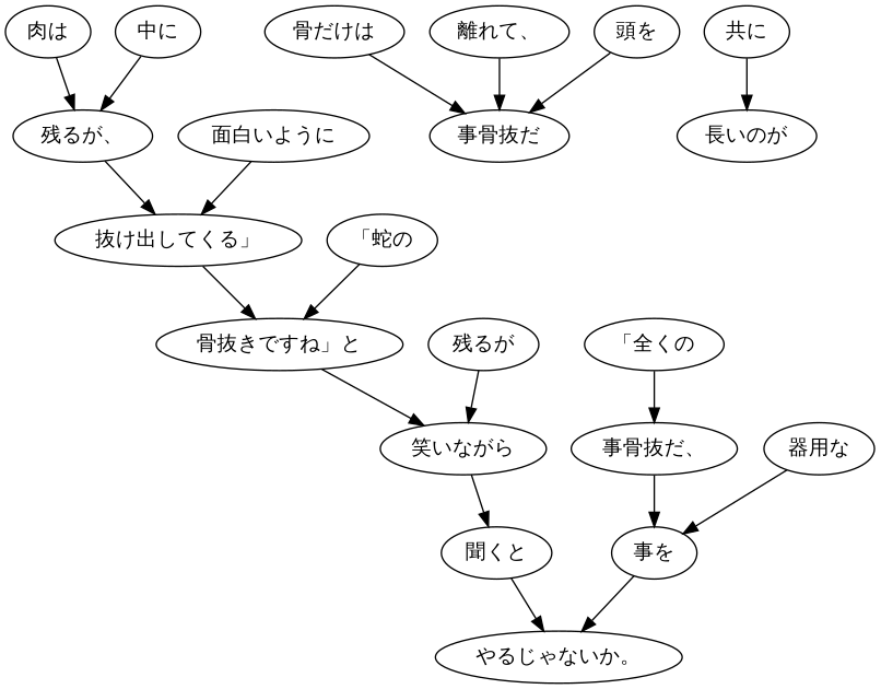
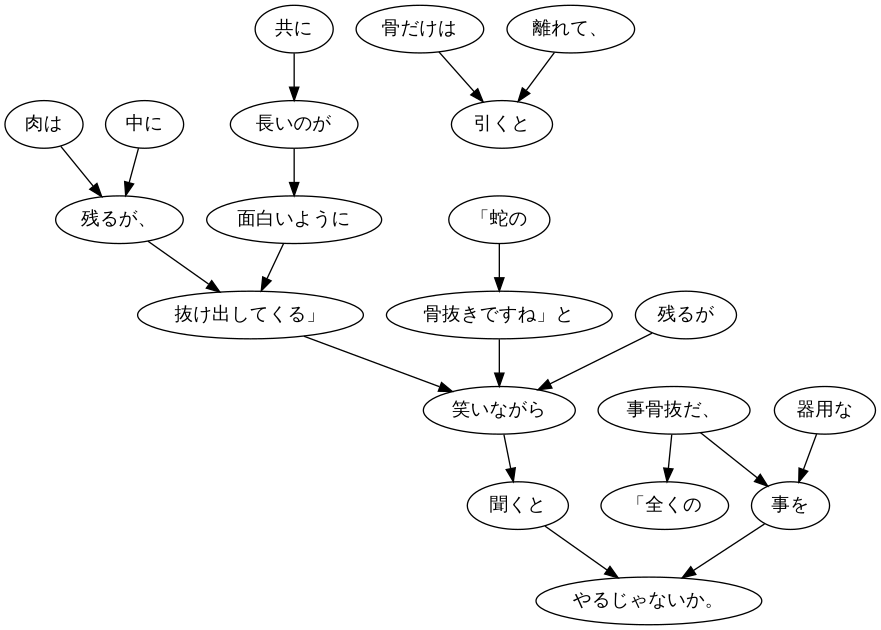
  digraph {
    fontname="IBM Plex Sans"
    node [fontname="IBM Plex Sans"]
    edge [fontname="IBM Plex Sans"]
    n1 [label="肉は"]
    n2 [label="残るが、"]
    n3 [label="抜け出してくる」"]
    n4 [label="中に"]
    n5 [label="骨抜きですね」と"]
    n6 [label="骨だけは"]
-   n7 [label="事骨抜だ"]
+   n7 [label="引くと"]
    n8 [label="離れて、"]
-   n9 [label="頭を"]
    n10 [label="長いのが"]
    n11 [label="面白いように"]
    n12 [label="共に"]
    n13 [label="笑いながら"]
    n14 [label="「蛇の"]
    n15 [label="聞くと"]
    n16 [label="残るが"]
    n17 [label="やるじゃないか。"]
    n18 [label="「全くの"]
    n19 [label="事骨抜だ、"]
    n20 [label="事を"]
    n21 [label="器用な"]
    n1 -> n2
    n2 -> n3
-   n3 -> n5
+   n3 -> n13
    n4 -> n2
    n5 -> n13
    n6 -> n7
    n8 -> n7
-   n9 -> n7
+   n10 -> n11
    n11 -> n3
    n12 -> n10
    n13 -> n15
    n14 -> n5
    n15 -> n17
    n16 -> n13
-   n18 -> n19
+   n19 -> n18
    n19 -> n20
    n20 -> n17
    n21 -> n20
  }
